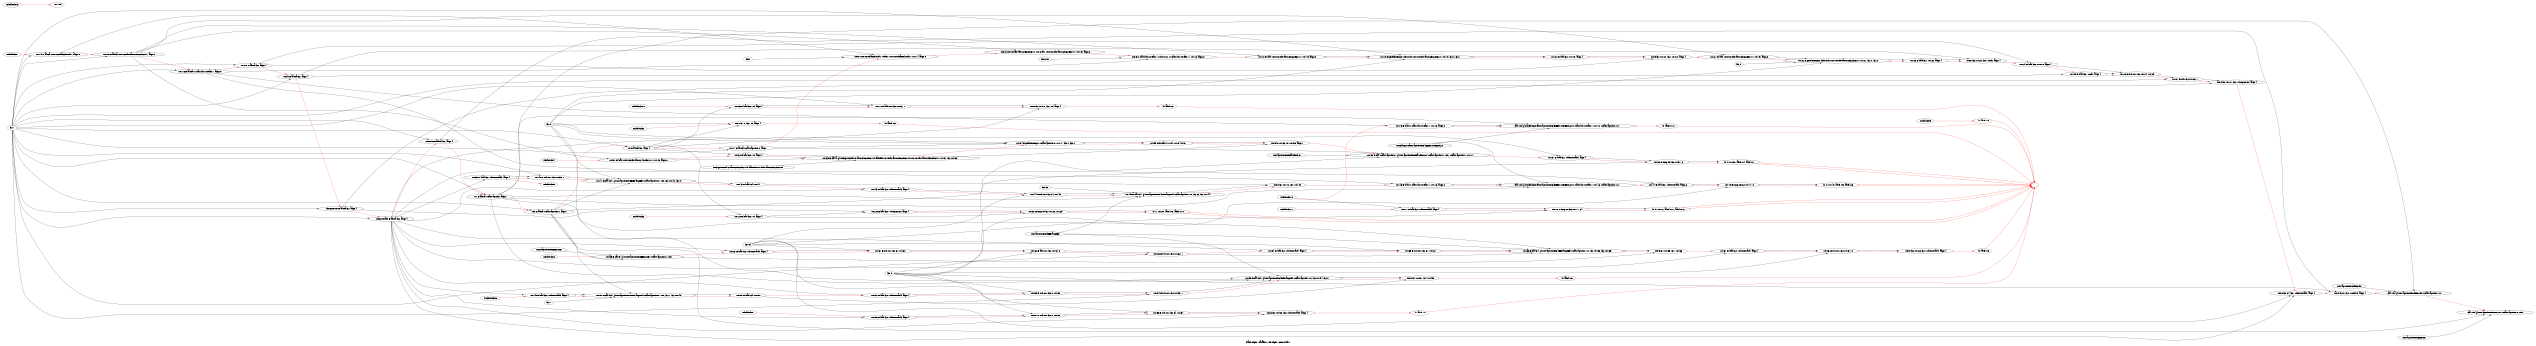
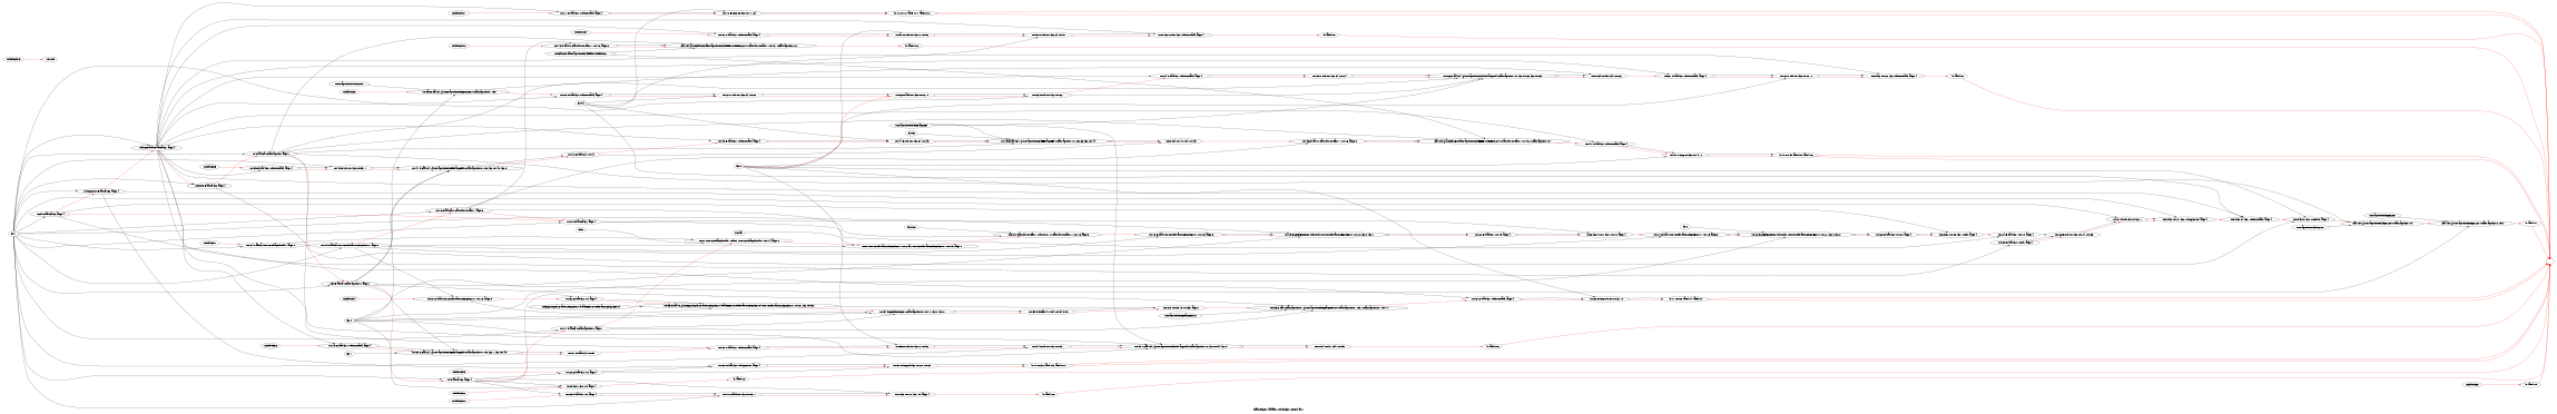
  digraph {
    compound=true
    label="Black edges - dataflow, red edges - control flow"
    rankdir=LR
-   n1 [label="  %t114 = alloca %struct.xf_accel_utils*, align 8"]
+   n1 [label="%t124 = alloca %struct.xf_accel_utils*, align 8"]
    n2 [label="  %t115 = alloca %struct.xf_Mat_0_256_256_1_*, align 8"]
    n3 [label="  store %struct.xf_accel_utils* %this_, %struct.xf_accel_utils** %t114, align 8"]
    n4 [label="  %t116 = alloca %\"class.hls::stream\"*, align 8"]
    n5 [label="  store %struct.xf_Mat_0_256_256_1_* %srcMat, %struct.xf_Mat_0_256_256_1_** %t115, align 8"]
    n6 [label="  %t118 = load %struct.xf_Mat_0_256_256_1_** %t115, align 8"]
    n7 [label="  %t121 = load %struct.xf_Mat_0_256_256_1_** %t115, align 8"]
-   n8 [label="%t131 = load %struct.xf_Mat_0_246_256_1_** %t115, align 8"]
+   n8 [label="  %t131 = load %struct.xf_Mat_0_256_256_1_** %t115, align 8"]
    n9 [label="  %rows = alloca i32, align 4"]
    n10 [label="  store %\"class.hls::stream\"* %dstStrm, %\"class.hls::stream\"** %t116, align 8"]
    n11 [label="  %t146 = load %\"class.hls::stream\"** %t116, align 8"]
    n12 [label="  %t173 = load %\"class.hls::stream\"** %t116, align 8"]
    n13 [label="  %t119 = getelementptr inbounds %struct.xf_Mat_0_256_256_1_* %t118, i32 0, i32 1"]
    n14 [label="  %t122 = getelementptr inbounds %struct.xf_Mat_0_256_256_1_* %t121, i32 0, i32 2"]
    n15 [label="  %t132 = load i32* %i, align 4"]
    n16 [label="  %t133 = call i8 @_ZL36p_ZN2xf16Mat_0_256_256_1_4readIEEi_1P19xf_Mat_0_256_256_1_i(%struct.xf_Mat_0_256_256_1_* %t131, i32 %t132)"]
    n17 [label="  %cols = alloca i32, align 4"]
    n18 [label="  store i32 %t120, i32* %rows, align 4"]
    n19 [label="  %t124 = load i32* %rows, align 4"]
    n20 [label="  call void @_ZN3hls6streamI7ap_uintILi64EEE5writeERKS2_(%\"class.hls::stream\"* %t146, %class.ap_uint* %r)"]
    n21 [label="  call void @_ZN3hls6streamI7ap_uintILi64EEE5writeERKS2_(%\"class.hls::stream\"* %t173, %class.ap_uint* %r)"]
    n22 [label="  %loop_count = alloca i32, align 4"]
    n23 [label="  store i32 %t123, i32* %cols, align 4"]
    n24 [label="  %t125 = load i32* %cols, align 4"]
    n25 [label="  %t126 = mul nsw i32 %t124, %t125"]
    n26 [label="  %bits_to_add = alloca i32, align 4"]
    n27 [label="  store i32 %t127, i32* %loop_count, align 4"]
    n28 [label="  %t129 = load i32* %loop_count, align 4"]
    n29 [label="  %N_size = alloca i32, align 4"]
    n30 [label="  store i32 64, i32* %bits_to_add, align 4"]
    n31 [label="  %t137 = load i32* %bits_to_add, align 4"]
    n32 [label="  %t139 = load i32* %bits_to_add, align 4"]
    n33 [label="  %t143 = load i32* %bits_to_add, align 4"]
-   n34 [label="%t147 = load i32* %bits_to_add, align 6"]
+   n34 [label="  %t147 = load i32* %bits_to_add, align 4"]
    n35 [label="  %t149 = load i32* %bits_to_add, align 4"]
    n36 [label="  %t152 = load i32* %bits_to_add, align 4"]
    n37 [label="  %t156 = load i32* %bits_to_add, align 4"]
    n38 [label="  store i32 %t158, i32* %bits_to_add, align 4"]
    n39 [label="  %t160 = load i32* %bits_to_add, align 4"]
    n40 [label="  %t164 = load i32* %bits_to_add, align 4"]
-   n41 [label="  %t167 = load i32* %bits_to_add, align 4"]
+   n41 [label="%t967 = load i32* %bits_to_add, align 4"]
    n42 [label="  store i32 %t168, i32* %bits_to_add, align 4"]
    n43 [label="  %t171 = load i32* %bits_to_add, align 4"]
    n44 [label="  %t130 = icmp slt i32 %t128, %t129"]
    n45 [label="  %r = alloca %class.ap_uint, align 1"]
    n46 [label="  store i32 8, i32* %N_size, align 4"]
    n47 [label="  %t138 = icmp sle i32 %t137, 8"]
    n48 [label="  %t140 = sub nsw i32 %t139, 1"]
    n49 [label="  %t144 = sub nsw i32 64, %t143"]
    n50 [label="  %t148 = icmp ne i32 %t147, 8"]
    n51 [label="  %t150 = call i64* @_ZN7ap_uintILi8EE5rangeEii(%class.ap_uint.0* %in, i32 7, i32 %t149)"]
    n52 [label="  %t153 = sub nsw i32 8, %t152"]
    n53 [label="  %t157 = sub nsw i32 8, %t156"]
    n54 [label="  br label %8"]
    n55 [label="  %t161 = sub nsw i32 64, %t160"]
    n56 [label="  %t165 = sub nsw i32 64, %t164"]
    n57 [label="  %t168 = sub nsw i32 %t167, 8"]
    n58 [label="  br label %8"]
    n59 [label="  %t172 = icmp ne i32 %t171, 64"]
    n60 [label="  %in = alloca %class.ap_uint.0, align 1"]
    n61 [label="  call void @_ZN7ap_uintILi64EEC1Ev(%class.ap_uint* %r)"]
    n62 [label="  %t145 = call i64* @_ZN7ap_uintILi64EE5rangeEii(%class.ap_uint* %r, i32 63, i32 %t144)"]
    n63 [label="  %t155 = call i64* @_ZN7ap_uintILi64EE5rangeEii(%class.ap_uint* %r, i32 %t154, i32 0)"]
    n64 [label="  %t166 = call i64* @_ZN7ap_uintILi64EE5rangeEii(%class.ap_uint* %r, i32 %t163, i32 %t165)"]
    n65 [label="  %i = alloca i32, align 4"]
    n66 [label="  call void @_ZN7ap_uintILi8EEC1Ev(%class.ap_uint.0* %in)"]
    n67 [label="  %t136 = call %class.ap_uint.0* @_ZN7ap_uintILi8EEaSERKS0_(%class.ap_uint.0* %in, %class.ap_uint.0* %t117)"]
    n68 [label="  %t141 = call i64* @_ZN7ap_uintILi8EE5rangeEii(%class.ap_uint.0* %in, i32 %t140, i32 0)"]
    n69 [label="  %t159 = call i64 @_ZNK7ap_uintILi8EEcvmEv(%class.ap_uint.0* %in)"]
    n70 [label="  store i64 %t142, i64* %t145"]
    n71 [label="  store i64 %t151, i64* %t155"]
    n72 [label="  store i64 %t159, i64* %t166"]
    n73 [label="  br label %12"]
    n74 [label="  %t117 = alloca %class.ap_uint.0, align 1"]
-   n75 [label="store i37 0, i32* %i, align 4"]
+   n75 [label="  store i32 0, i32* %i, align 4"]
    n76 [label="  %t128 = load i32* %i, align 4"]
-   n77 [label="  %t169 = load i32* %i, align 4"]
+   n77 [label="%t169 = load i37* %i, align 4"]
    n78 [label="  store i32 %t170, i32* %i, align 4"]
+   n79 [label="  br label %1"]
    n80 [label="  %t142 = load i64* %t141"]
    n81 [label="  %t151 = load i64* %t150"]
    n82 [label="  %t134 = getelementptr %class.ap_uint.0* %t117, i32 0, i32 0"]
    n83 [label="  br label %2"]
    n84 [label="  %t170 = add nsw i32 %t169, 1"]
    n85 [label="  br label %2"]
    n86 [label="  %t135 = bitcast [1 x i8]* %t134 to i8*"]
    n87 [label="  %t120 = load i32* %t119, align 4"]
    n88 [label="  %t123 = load i32* %t122, align 4"]
    n89 [label="  %t127 = sdiv i32 %t126, 1"]
    ""
    unk_block_1
    "i32 1"
    n93 [label="  %t154 = sub nsw i32 %t153, 1"]
    n94 [label="  %t163 = sub nsw i32 %t162, 1"]
    this_
+   srcMat
    dstStrm
    "i32 0"
    "i32 2"
    "i32 64"
    n101 [label="  %t158 = sub nsw i32 64, %t157"]
    n102 [label="  %t162 = add nsw i32 %t161, 8"]
    n103 [label="  br i1 %t172, label %11, label %12"]
    "i32 8"
    n105 [label="  br i1 %t138, label %4, label %7"]
    n106 [label="  br i1 %t148, label %5, label %6"]
    _ZN7ap_uintILi64EEC1Ev
    _ZN7ap_uintILi8EEC1Ev
    unk_block_2
    n110 [label="  br i1 %t130, label %3, label %10"]
    unk_block_3
    n112 [label="  store i8 %t133, i8* %t135, align 1"]
    unk_block_4
    _ZL36p_ZN2xf16Mat_0_256_256_1_4readIEEi_1P19xf_Mat_0_256_256_1_i
    _ZN7ap_uintILi8EEaSERKS0_
    unk_block_5
    "i32 63"
    _ZN7ap_uintILi64EE5rangeEii
    _ZN3hls6streamI7ap_uintILi64EEE5writeERKS2_
    n120 [label="  br label %6"]
-   unk_block_6 [label=block_block_6]
+   unk_block_6
    "i32 7"
    unk_block_7
    unk_block_8
    _ZNK7ap_uintILi8EEcvmEv
    n126 [label="  br label %9"]
    unk_block_9
    unk_block_10
    unk_block_11
    unk_block_12
    n131 [label="  ret void"]
    unk_block_13
    n1 -> n2 [color=red weight=2]
    n1 -> n3
    n2 -> n4 [color=red weight=2]
    n2 -> n5
    n2 -> n6
    n2 -> n7
    n2 -> n8
    n3 -> n5 [color=red weight=2]
    n4 -> n9 [color=red weight=2]
    n4 -> n10
    n4 -> n11
    n4 -> n12
    n5 -> n10 [color=red weight=2]
    n6 -> n13 [color=red weight=2]
    n6 -> n13
    n7 -> n14 [color=red weight=2]
    n7 -> n14
    n8 -> n15 [color=red weight=2]
    n8 -> n16
-   n9 -> n17 [color=red weight=2]
+   n17 -> n9 [color=red weight=2]
    n9 -> n18
    n9 -> n19
    n10 -> n6 [color=red weight=2]
    n11 -> n20 [color=red weight=2]
    n11 -> n20
    n12 -> n21 [color=red weight=2]
    n12 -> n21
    n13 -> n87 [color=red weight=2]
    n13 -> n87
    n14 -> n88 [color=red weight=2]
    n14 -> n88
    n15 -> n16 [color=red weight=2]
    n15 -> n16
    n16 -> n82 [color=red weight=2]
    n16 -> n112
    n17 -> n22 [color=red weight=2]
    n17 -> n23
    n17 -> n24
    n18 -> n7 [color=red weight=2]
-   n19 -> n24 [color=red weight=2]
    n19 -> n25
    n20 -> n34 [color=red weight=2]
    n21 -> n73 [color=red weight=2]
    n22 -> n26 [color=red weight=2]
    n22 -> n27
    n22 -> n28
    n23 -> n19 [color=red weight=2]
    n24 -> n25 [color=red weight=2]
    n24 -> n25
    n25 -> n89 [color=red weight=2]
    n25 -> n89
    n26 -> n29 [color=red weight=2]
    n26 -> n30
    n26 -> n31
    n26 -> n32
    n26 -> n33
    n26 -> n34
    n26 -> n35
    n26 -> n36
    n26 -> n37
    n26 -> n38
    n26 -> n39
    n26 -> n40
    n26 -> n41
-   unk_block_12 -> n43
+   n26 -> n42
+   n26 -> n43
    n27 -> n30 [color=red weight=2]
    n28 -> n44 [color=red weight=2]
    n28 -> n44
    n29 -> n45 [color=red weight=2]
    n29 -> n46
    n30 -> n46 [color=red weight=2]
    n31 -> n47 [color=red weight=2]
    n31 -> n47
    n32 -> n48 [color=red weight=2]
    n32 -> n48
    n33 -> n49 [color=red weight=2]
    n33 -> n49
    n34 -> n50 [color=red weight=2]
    n34 -> n50
    n35 -> n51 [color=red weight=2]
    n35 -> n51
    n36 -> n52 [color=red weight=2]
    n36 -> n52
    n37 -> n53 [color=red weight=2]
    n37 -> n53
    n38 -> n54 [color=red weight=2]
    n39 -> n55 [color=red weight=2]
    n39 -> n55
    n40 -> n56 [color=red weight=2]
    n40 -> n56
    n41 -> n57 [color=red weight=2]
    n41 -> n57
    n42 -> n58 [color=red weight=2]
    n43 -> n59 [color=red weight=2]
    n43 -> n59
    n44 -> n110 [color=red weight=2]
    n44 -> n110
    n45 -> n20
    n45 -> n21
    n45 -> n60 [color=red weight=2]
    n45 -> n61
    n45 -> n62
    n45 -> n63
    n45 -> n64
    n46 -> n61 [color=red weight=2]
    n47 -> n105 [color=red weight=2]
    n47 -> n105
    n48 -> n68 [color=red weight=2]
    n48 -> n68
    n49 -> n62 [color=red weight=2]
    n49 -> n62
    n50 -> n106 [color=red weight=2]
    n50 -> n106
    n51 -> n81 [color=red weight=2]
    n51 -> n81
    n52 -> n93 [color=red weight=2]
    n52 -> n93
    n53 -> n101 [color=red weight=2]
    n53 -> n101
    n54 -> "" [color=red]
    n55 -> n102 [color=red weight=2]
    n55 -> n102
    n56 -> n64 [color=red weight=2]
    n56 -> n64
    n57 -> n42 [color=red weight=2]
    n57 -> n42
    n58 -> "" [color=red]
    n59 -> n103 [color=red weight=2]
    n59 -> n103
    n60 -> n51
    n60 -> n65 [color=red weight=2]
    n60 -> n66
    n60 -> n67
    n60 -> n68
    n60 -> n69
    n61 -> n66 [color=red weight=2]
    n62 -> n70 [color=red weight=2]
    n62 -> n70
    n63 -> n71 [color=red weight=2]
    n63 -> n71
    n64 -> n72 [color=red weight=2]
    n64 -> n72
    n65 -> n15
    n65 -> n74 [color=red weight=2]
    n65 -> n75
    n65 -> n76
    n65 -> n77
    n65 -> n78
+   n66 -> n79 [color=red weight=2]
    n67 -> n31 [color=red weight=2]
    n68 -> n80 [color=red weight=2]
    n68 -> n80
    n69 -> n39 [color=red weight=2]
    n69 -> n72
    n70 -> n11 [color=red weight=2]
    n71 -> n120 [color=red weight=2]
    n72 -> n41 [color=red weight=2]
    n73 -> "" [color=red]
    n74 -> n3 [color=red weight=2]
    n74 -> n67
    n74 -> n82
    n75 -> n83 [color=red weight=2]
    n76 -> n28 [color=black weight=2]
    n76 -> n44
    n77 -> n84 [color=red weight=2]
    n77 -> n84
    n78 -> n85 [color=red weight=2]
+   n79 -> "" [color=red]
    n80 -> n33 [color=red weight=2]
    n80 -> n70
    n81 -> n36 [color=red weight=2]
-   n81 -> n71
    n82 -> n86 [color=red weight=2]
    n82 -> n86
    n83 -> "" [color=red]
    n84 -> n78 [color=red weight=2]
    n84 -> n78
    n85 -> "" [color=red]
    n86 -> n112 [color=red weight=2]
    n86 -> n112
    n87 -> n18 [color=red weight=2]
    n87 -> n18
    n88 -> n23 [color=red weight=2]
    n88 -> n23
    n89 -> n27 [color=red weight=2]
    n89 -> n27
    unk_block_1 -> n1 [color=red]
    "i32 1" -> n1
    "i32 1" -> n2
    "i32 1" -> n4
    "i32 1" -> n9
    "i32 1" -> n13
    "i32 1" -> n17
    "i32 1" -> n22
    "i32 1" -> n26
    "i32 1" -> n29
    "i32 1" -> n45
    "i32 1" -> n48
    "i32 1" -> n60
    "i32 1" -> n65
    "i32 1" -> n74
    "i32 1" -> n84
    "i32 1" -> n89
    "i32 1" -> n93
    "i32 1" -> n94
    n93 -> n63 [color=red weight=2]
    n93 -> n63
    n94 -> n40 [color=red weight=2]
    n94 -> n64
    this_ -> n3
+   srcMat -> n5
    dstStrm -> n10
    "i32 0" -> n13
    "i32 0" -> n14
    "i32 0" -> n63
    "i32 0" -> n68
    "i32 0" -> n75
    "i32 0" -> n82
    "i32 0" -> n82
    "i32 2" -> n14
    "i32 64" -> n30
    "i32 64" -> n49
    "i32 64" -> n55
-   "i32 64" -> n56
    "i32 64" -> n59
    "i32 64" -> n101
    n101 -> n38 [color=red weight=2]
    n101 -> n38
    n102 -> n94 [color=red weight=2]
    n102 -> n94
    n103 -> "" [color=red]
    n103 -> "" [color=red]
    "i32 8" -> n46
    "i32 8" -> n47
    "i32 8" -> n50
    "i32 8" -> n52
    "i32 8" -> n53
    "i32 8" -> n57
-   "i32 8" -> n102
+   "i32 8" -> n102 [color=red]
    n105 -> "" [color=red]
    n105 -> "" [color=red]
    n106 -> "" [color=red]
    n106 -> "" [color=red]
    _ZN7ap_uintILi64EEC1Ev -> n61
    _ZN7ap_uintILi8EEC1Ev -> n66
    unk_block_2 -> n75 [color=red]
    n110 -> "" [color=red]
    n110 -> "" [color=red]
    unk_block_3 -> n76 [color=red]
    n112 -> n67 [color=red weight=2]
    unk_block_4 -> n8 [color=red]
    _ZL36p_ZN2xf16Mat_0_256_256_1_4readIEEi_1P19xf_Mat_0_256_256_1_i -> n16
    _ZN7ap_uintILi8EEaSERKS0_ -> n67
-   n32 -> unk_block_5 [color=red]
+   unk_block_5 -> n32 [color=red]
    "i32 63" -> n62
    _ZN7ap_uintILi64EE5rangeEii -> n62
    _ZN7ap_uintILi64EE5rangeEii -> n63
    _ZN7ap_uintILi64EE5rangeEii -> n64
    _ZN3hls6streamI7ap_uintILi64EEE5writeERKS2_ -> n20
    _ZN3hls6streamI7ap_uintILi64EEE5writeERKS2_ -> n21
    n120 -> "" [color=red]
    unk_block_6 -> n35 [color=red]
    "i32 7" -> n51
    unk_block_7 -> n37 [color=red]
    unk_block_8 -> n69 [color=red]
    _ZNK7ap_uintILi8EEcvmEv -> n69
    n126 -> "" [color=red]
    unk_block_9 -> n126 [color=red]
    unk_block_10 -> n77 [color=red]
    unk_block_11 -> n43 [color=red]
    unk_block_12 -> n12 [color=red]
    unk_block_13 -> n131 [color=red]
  }
